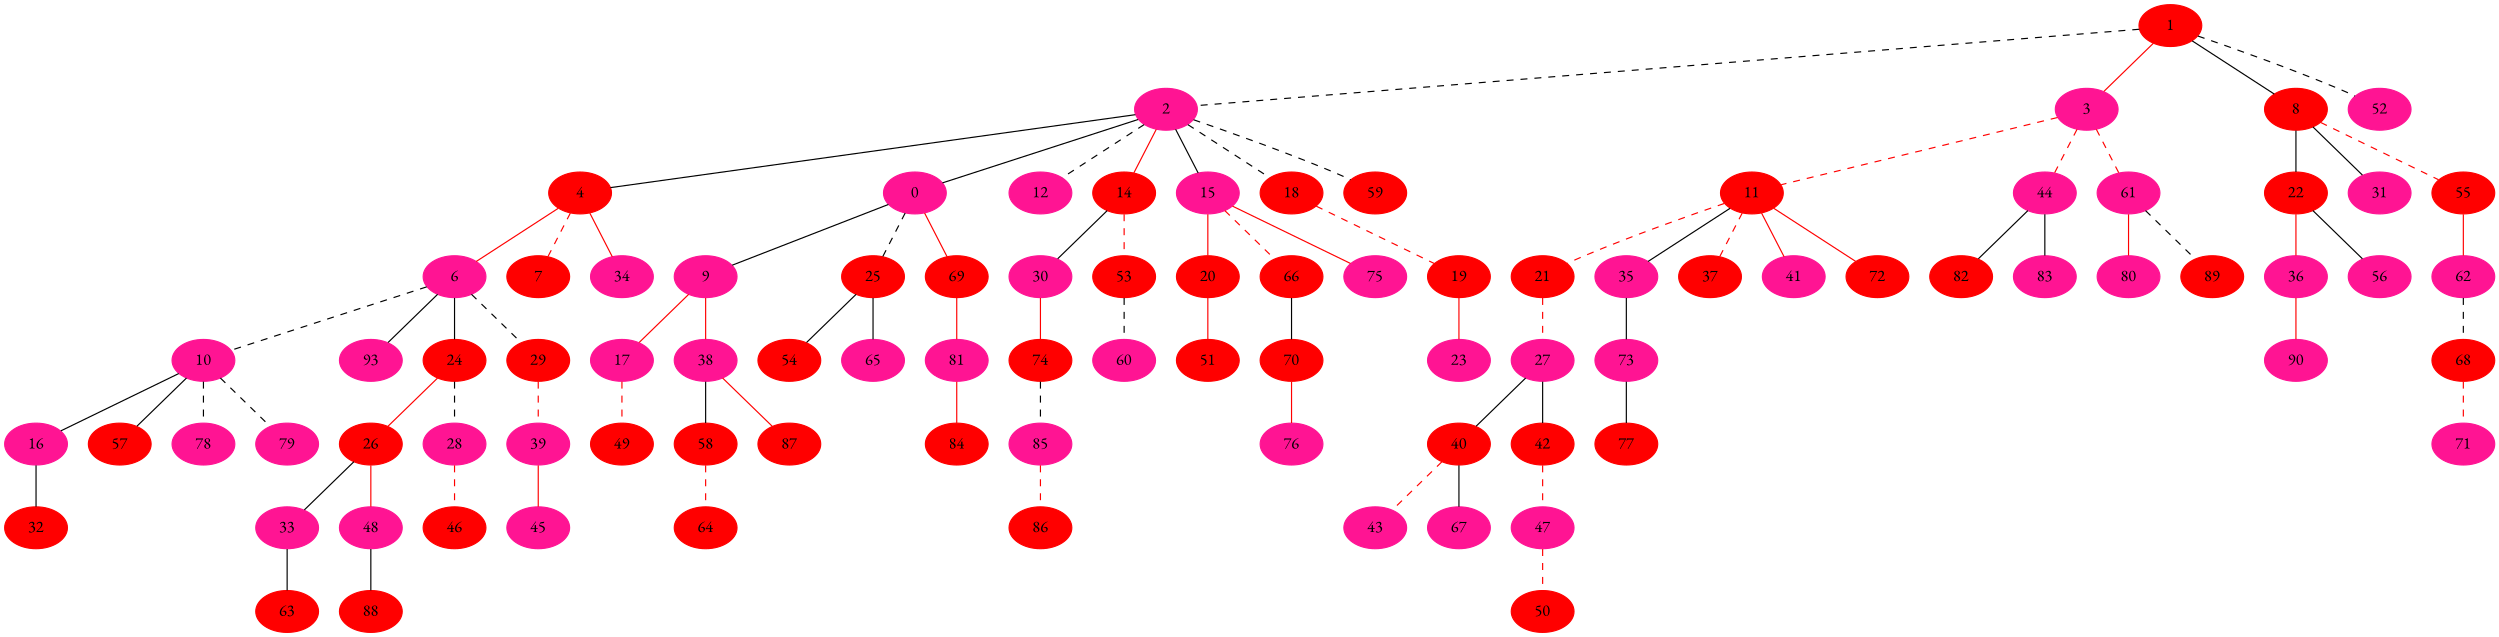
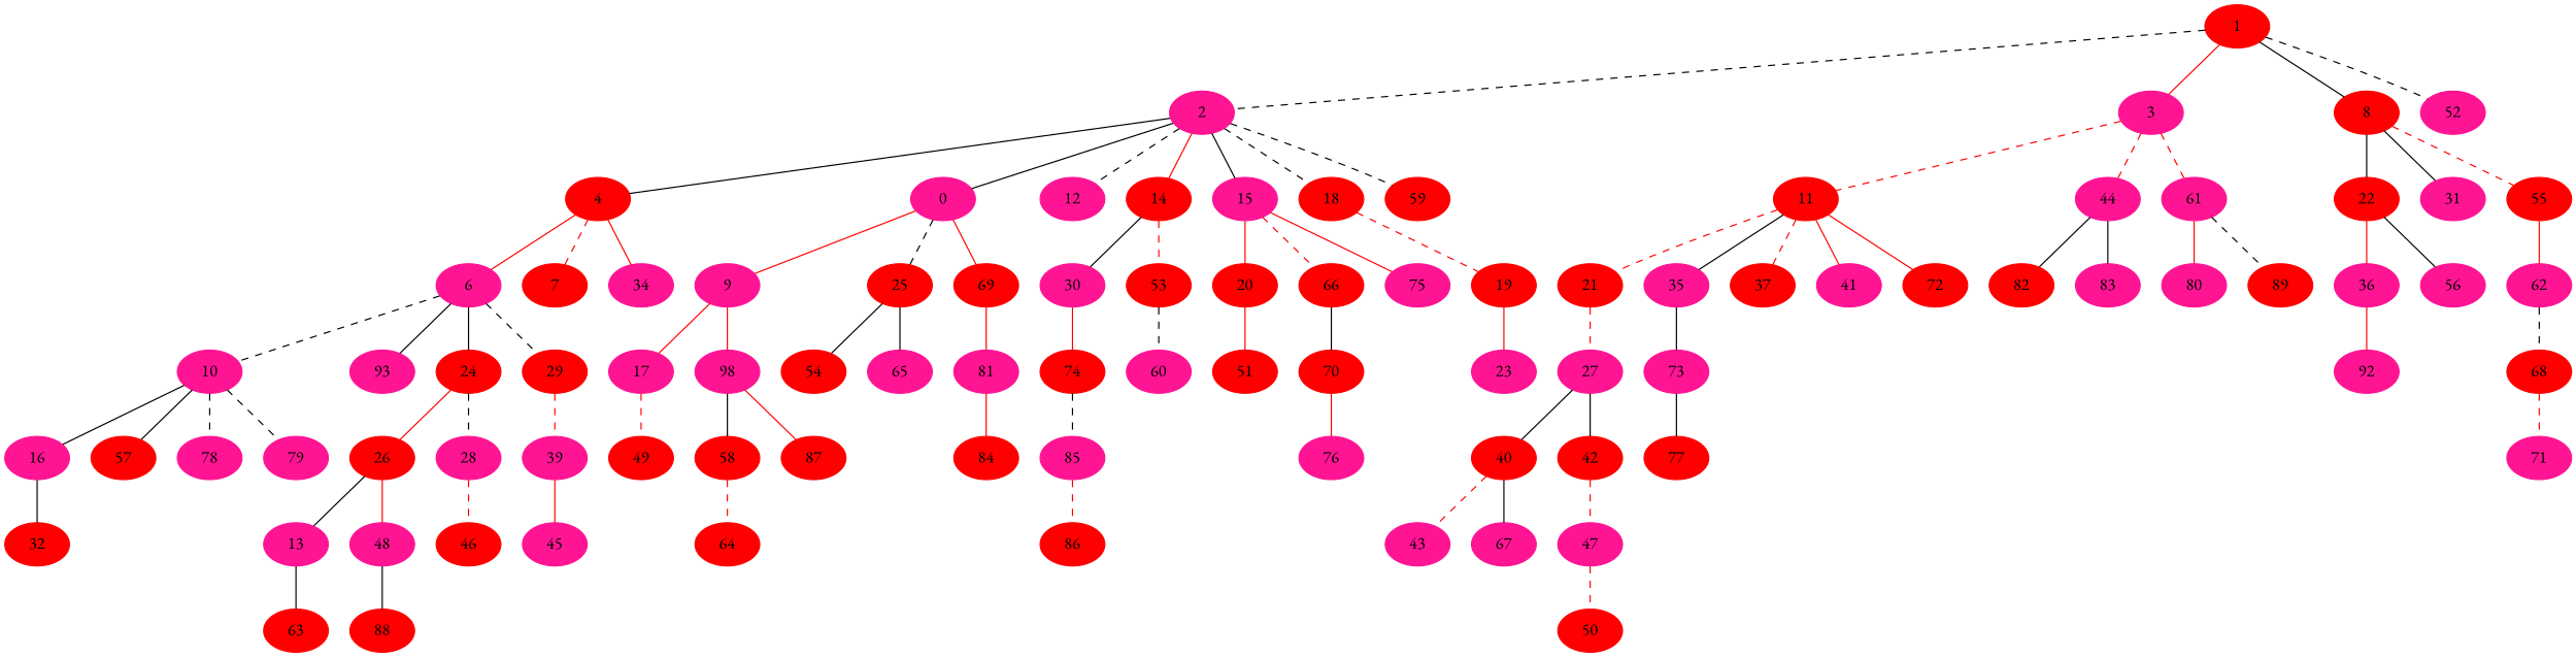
  graph {
    fontname="EB Garamond"
    node [color=deeppink fontname="EB Garamond" style=filled]
    edge [color=red fontname="EB Garamond" style=solid]
    1 [color=red]
    2
    3
    8 [color=red]
    52
    4 [color=red]
    n7 [label=0]
    12
    14 [color=red]
    15
    18 [color=red]
    59 [color=red]
    11 [color=red]
    44
    61
    22 [color=red]
    31
    55 [color=red]
    6
    7 [color=red]
    34
    9
    25 [color=red]
    69 [color=red]
    30
    53 [color=red]
    20 [color=red]
    66 [color=red]
    75
    19 [color=red]
    21 [color=red]
    35
    37 [color=red]
    41
    72 [color=red]
    82 [color=red]
    83
    80
    89 [color=red]
    10
    n41 [label=93]
    24 [color=red]
    29 [color=red]
    17
-   38
+   38 [label=98]
    54 [color=red]
    65
    81
    16
    57 [color=red]
    78
    79
    26 [color=red]
    28
    39
    36
    56
    62
    49 [color=red]
    58 [color=red]
    87 [color=red]
    32 [color=red]
    27
    73
    74 [color=red]
    60
    51 [color=red]
    70 [color=red]
    23
    40 [color=red]
    42 [color=red]
-   90
-   33
+   90 [label=92]
+   33 [label=13]
    48
    46 [color=red]
    63 [color=red]
    88 [color=red]
    43
    67
    47
    45
    85
    77 [color=red]
    64 [color=red]
    50 [color=red]
    68 [color=red]
    71
    76
    84 [color=red]
    86 [color=red]
    1 -- 2 [color=black style=dashed]
    1 -- 3
    1 -- 8 [color=black]
    1 -- 52 [color=black style=dashed]
    2 -- 4 [color=black]
    2 -- n7 [color=black]
    2 -- 12 [color=black style=dashed]
    2 -- 14
    2 -- 15 [color=black]
    2 -- 18 [color=black style=dashed]
    2 -- 59 [color=black style=dashed]
    3 -- 11 [style=dashed]
    3 -- 44 [style=dashed]
    3 -- 61 [style=dashed]
    8 -- 22 [color=black]
    8 -- 31 [color=black]
    8 -- 55 [style=dashed]
    4 -- 6
    4 -- 7 [style=dashed]
    4 -- 34
-   n7 -- 9 [color=black]
+   n7 -- 9
    n7 -- 25 [color=black style=dashed]
    n7 -- 69
    14 -- 30 [color=black]
    14 -- 53 [style=dashed]
    15 -- 20
    15 -- 66 [style=dashed]
    15 -- 75
    18 -- 19 [style=dashed]
    11 -- 21 [style=dashed]
    11 -- 35 [color=black]
    11 -- 37 [style=dashed]
    11 -- 41
    11 -- 72
    44 -- 82 [color=black]
    44 -- 83 [color=black]
    61 -- 80
    61 -- 89 [color=black style=dashed]
    22 -- 36
    22 -- 56 [color=black]
    55 -- 62
    6 -- 10 [color=black style=dashed]
    6 -- n41 [color=black]
    6 -- 24 [color=black]
    6 -- 29 [color=black style=dashed]
    9 -- 17
    9 -- 38
    25 -- 54 [color=black]
    25 -- 65 [color=black]
    69 -- 81
    30 -- 74
    53 -- 60 [color=black style=dashed]
    20 -- 51
    66 -- 70 [color=black]
    19 -- 23
    21 -- 27 [style=dashed]
    35 -- 73 [color=black]
    10 -- 16 [color=black]
    10 -- 57 [color=black]
    10 -- 78 [color=black style=dashed]
    10 -- 79 [color=black style=dashed]
    24 -- 26
    24 -- 28 [color=black style=dashed]
    29 -- 39 [style=dashed]
    17 -- 49 [style=dashed]
    38 -- 58 [color=black]
    38 -- 87
    81 -- 84
    16 -- 32 [color=black]
    26 -- 33 [color=black]
    26 -- 48
    28 -- 46 [style=dashed]
    39 -- 45
    36 -- 90
    62 -- 68 [color=black style=dashed]
    58 -- 64 [style=dashed]
    27 -- 40 [color=black]
    27 -- 42 [color=black]
    73 -- 77 [color=black]
    74 -- 85 [color=black style=dashed]
    70 -- 76
    40 -- 43 [style=dashed]
    40 -- 67 [color=black]
    42 -- 47 [style=dashed]
    33 -- 63 [color=black]
    48 -- 88 [color=black]
    47 -- 50 [style=dashed]
    85 -- 86 [style=dashed]
    68 -- 71 [style=dashed]
  }
